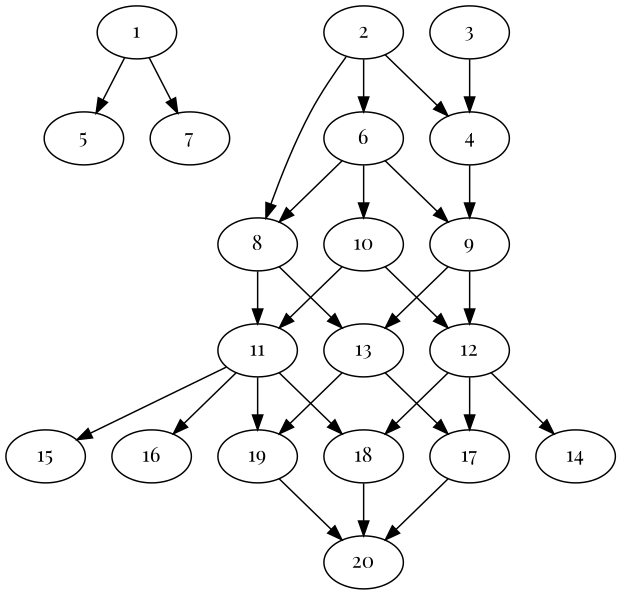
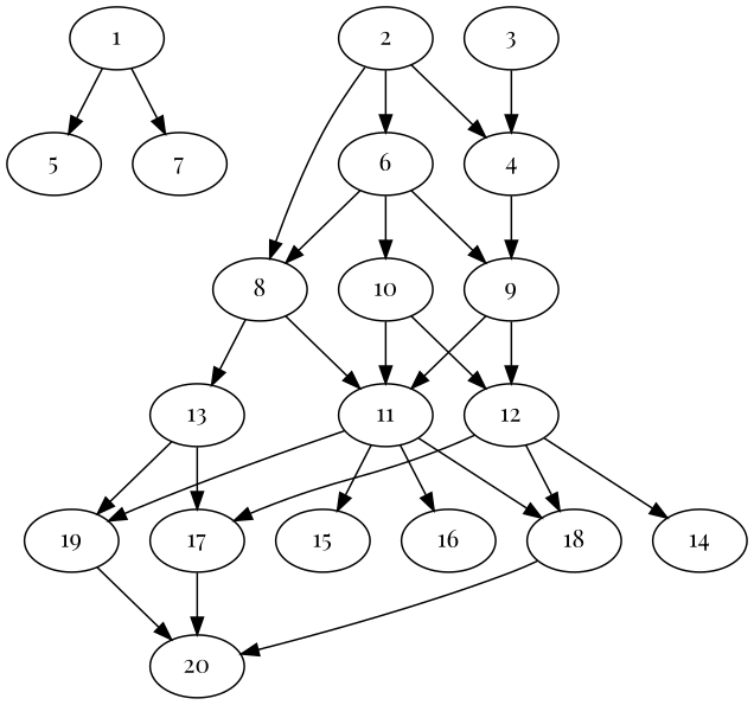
  digraph {
    fontname="Playfair Display"
    node [alpha=0.12 fontname="Playfair Display"]
    edge [fontname="Playfair Display"]
    1 [alpha=0.16 expect_size=8486912]
    5 [alpha=0.09 expect_size=22809600]
    7 [expect_size=18127872]
    8 [alpha=0.18 expect_size=46700544]
    13 [alpha=0.08 expect_size=22213632]
    11 [alpha=0.18 expect_size=13012992]
    2 [alpha=0.08 expect_size=34667520]
    4 [alpha=0.11 expect_size=40177664]
    6 [alpha=0.06 expect_size=18061312]
    9 [alpha=0.02 expect_size=39317504]
    10 [alpha=0.14 expect_size=46780416]
    12 [alpha=0.04 expect_size=50296832]
    3 [expect_size=51246080]
    19 [alpha=0.11 expect_size=42962944]
    17 [alpha=0.07 expect_size=18788352]
    18 [alpha=0.19 expect_size=46703616]
    14 [alpha=0.17 expect_size=50919424]
    15 [alpha=0.05 expect_size=30641152]
    16 [alpha=0.01 expect_size=51998720]
    20 [alpha=0.06 expect_size=48400384]
    1 -> 5
    1 -> 7
    8 -> 13
    8 -> 11
    13 -> 19
    13 -> 17
    11 -> 19
    11 -> 18
    11 -> 15
    11 -> 16
    2 -> 8
    2 -> 4
    2 -> 6
    4 -> 9
    6 -> 8
    6 -> 9
    6 -> 10
-   9 -> 13
+   9 -> 11
    9 -> 12
    10 -> 11
    10 -> 12
    12 -> 17
    12 -> 18
    12 -> 14
    3 -> 4
    19 -> 20
    17 -> 20
    18 -> 20
  }
